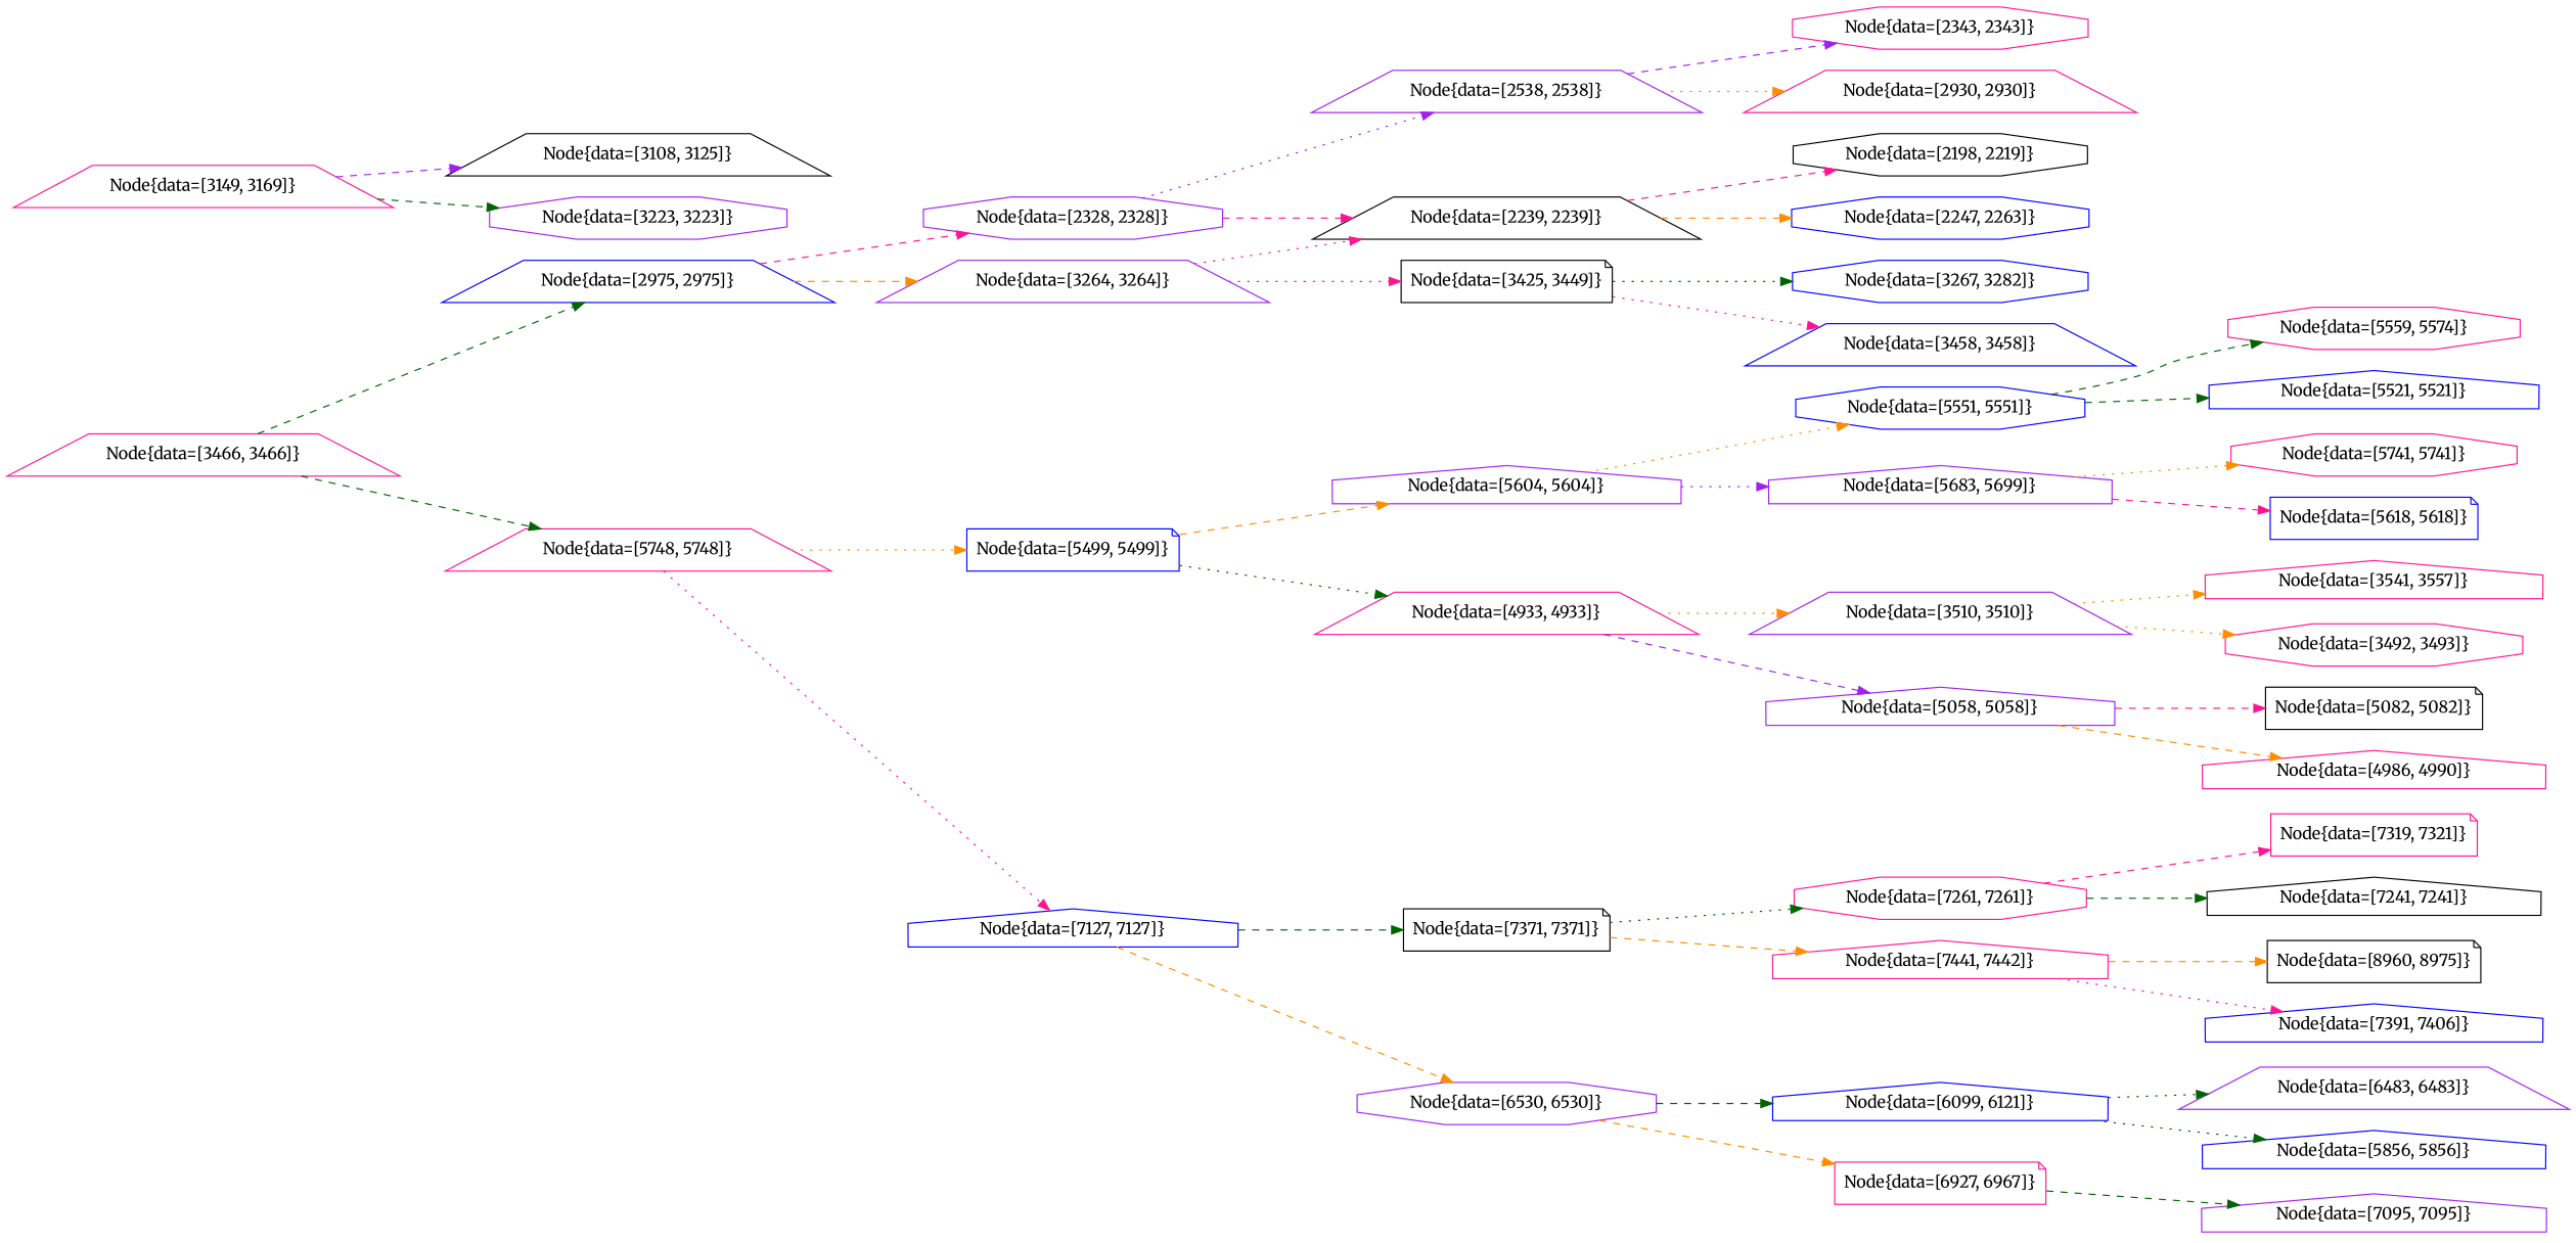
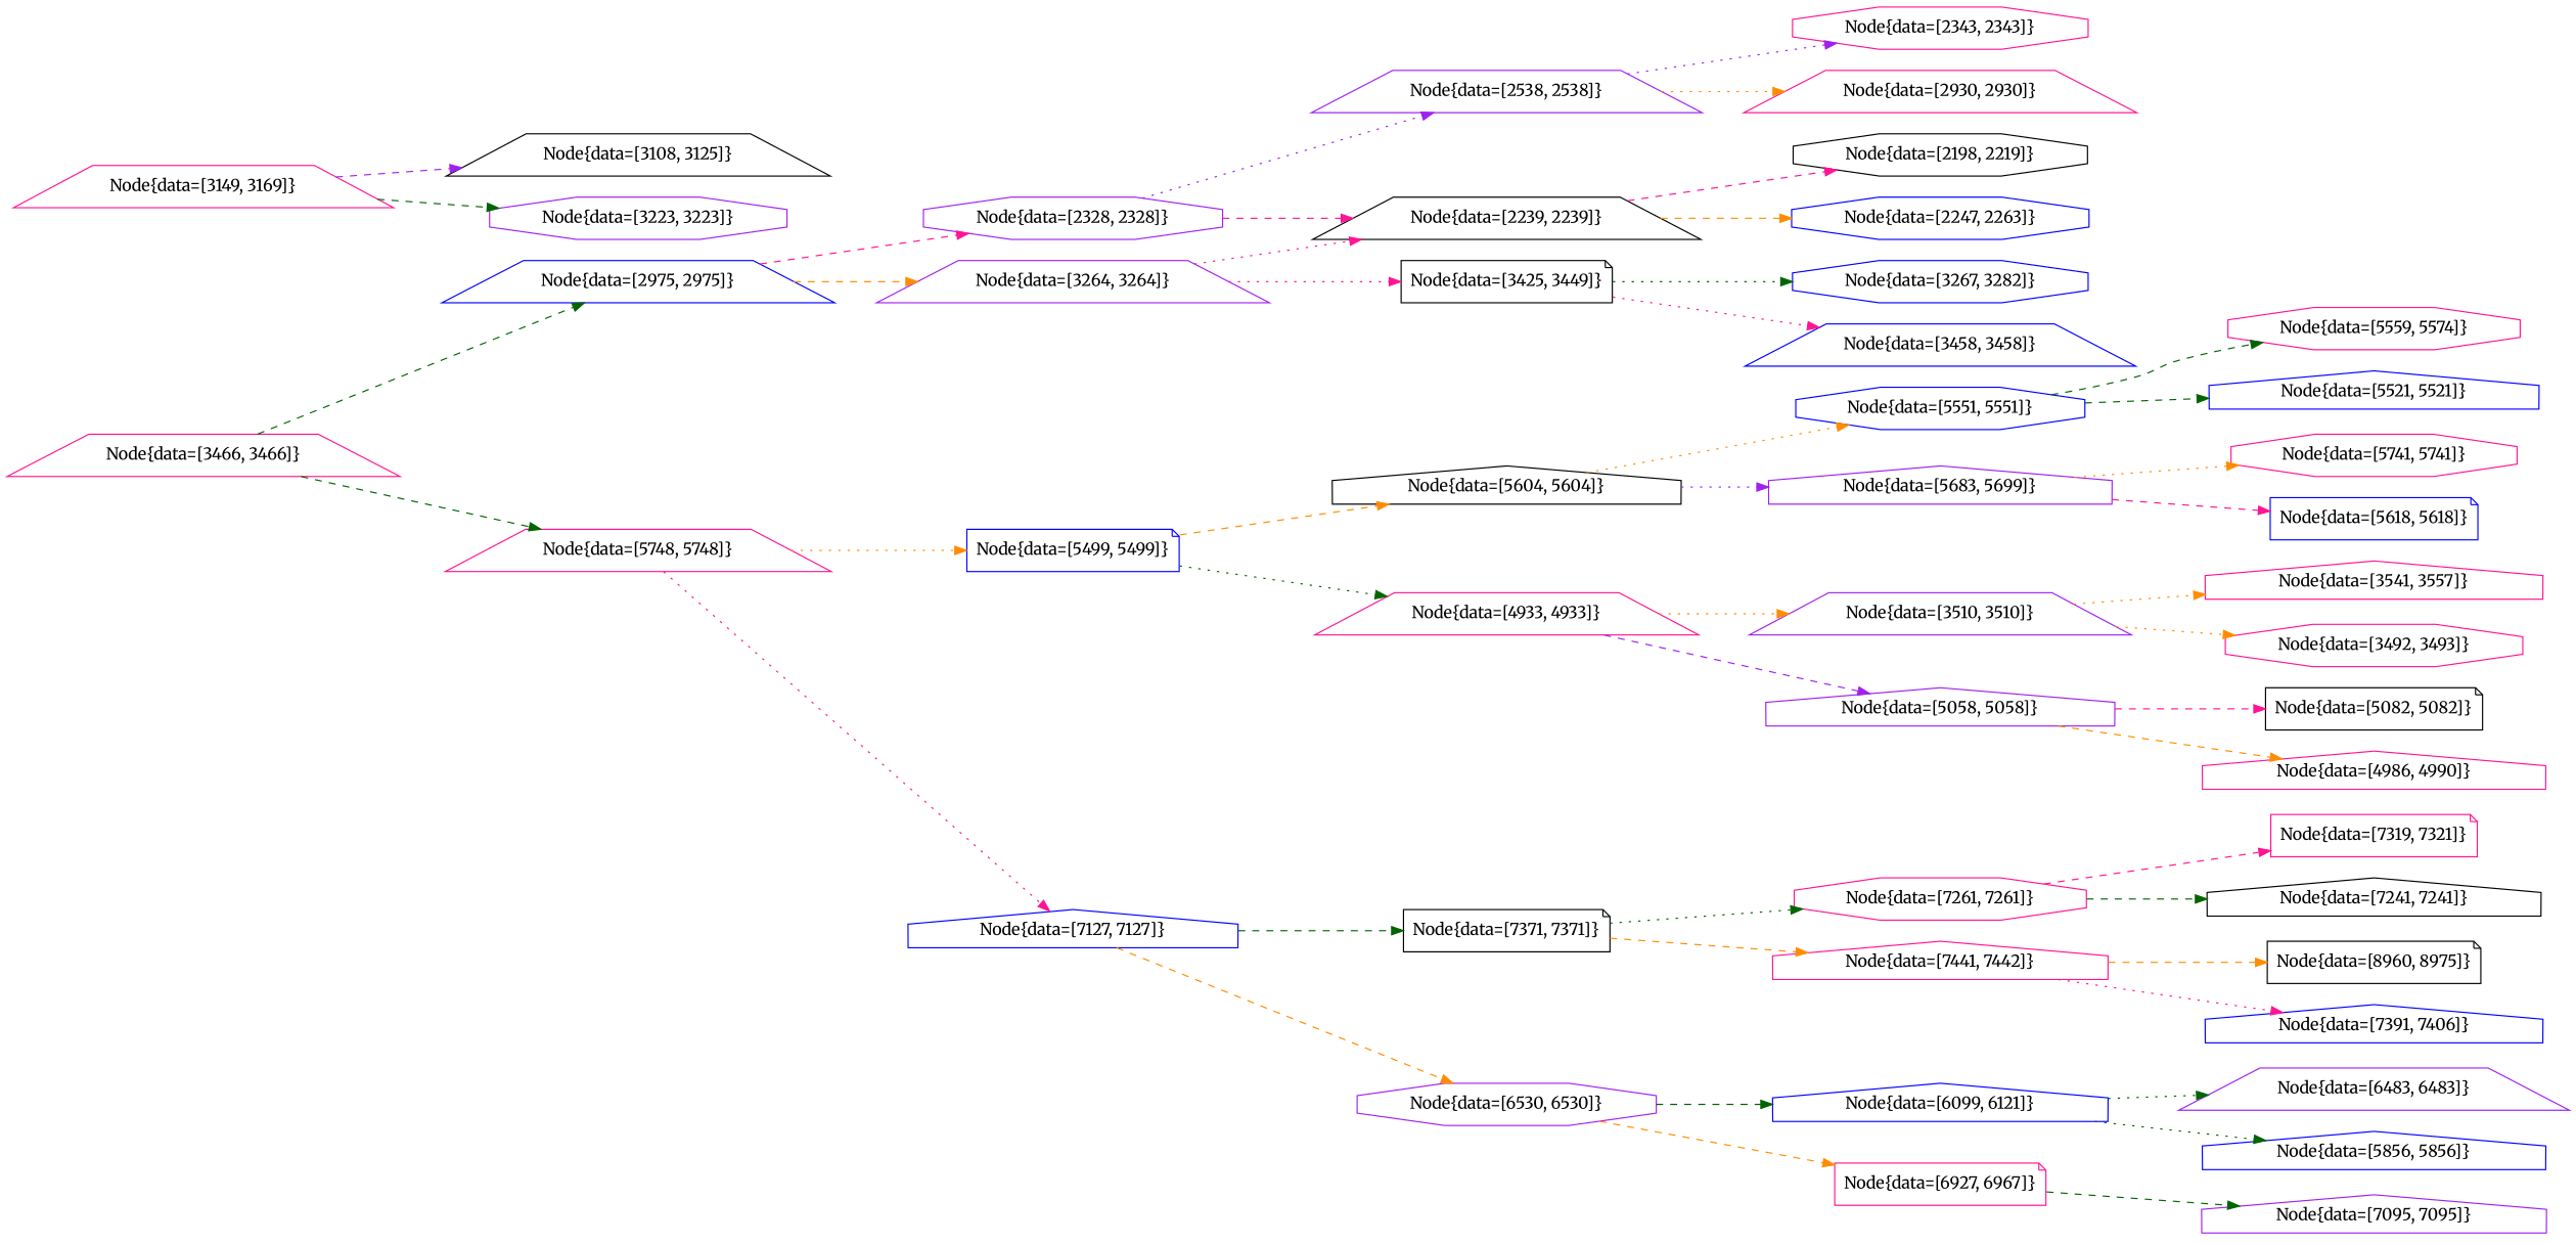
  digraph {
    fontname=Merriweather
    rankdir=LR
    node [color=deeppink fontname=Merriweather shape=trapezium]
    edge [color=darkorange fontname=Merriweather style=dashed]
    n1 [label="Node{data=[3466, 3466]}"]
    n2 [color=blue label="Node{data=[2975, 2975]}"]
    n3 [label="Node{data=[5748, 5748]}"]
    n4 [color=purple label="Node{data=[2328, 2328]}" shape=octagon]
    n5 [color=purple label="Node{data=[3264, 3264]}"]
    n6 [color=blue label="Node{data=[5499, 5499]}" shape=note]
    n7 [color=blue label="Node{data=[7127, 7127]}" shape=house]
    n8 [color=black label="Node{data=[2239, 2239]}"]
    n9 [color=purple label="Node{data=[2538, 2538]}"]
    n10 [color=black label="Node{data=[3425, 3449]}" shape=note]
    n11 [color=black label="Node{data=[2198, 2219]}" shape=octagon]
    n12 [color=blue label="Node{data=[2247, 2263]}" shape=octagon]
    n13 [label="Node{data=[2343, 2343]}" shape=octagon]
    n14 [label="Node{data=[2930, 2930]}"]
    n15 [label="Node{data=[3149, 3169]}"]
    n16 [color=black label="Node{data=[3108, 3125]}"]
    n17 [color=purple label="Node{data=[3223, 3223]}" shape=octagon]
    n18 [color=blue label="Node{data=[3267, 3282]}" shape=octagon]
    n19 [color=blue label="Node{data=[3458, 3458]}"]
    n20 [label="Node{data=[4933, 4933]}"]
-   n21 [color=purple label="Node{data=[5604, 5604]}" shape=house]
+   n21 [color=black label="Node{data=[5604, 5604]}" shape=house]
    n22 [color=purple label="Node{data=[6530, 6530]}" shape=octagon]
    n23 [color=black label="Node{data=[7371, 7371]}" shape=note]
    n24 [color=purple label="Node{data=[3510, 3510]}"]
    n25 [color=purple label="Node{data=[5058, 5058]}" shape=house]
    n26 [color=blue label="Node{data=[5551, 5551]}" shape=octagon]
    n27 [color=purple label="Node{data=[5683, 5699]}" shape=house]
    n28 [label="Node{data=[3492, 3493]}" shape=octagon]
    n29 [label="Node{data=[3541, 3557]}" shape=house]
    n30 [label="Node{data=[4986, 4990]}" shape=house]
    n31 [color=black label="Node{data=[5082, 5082]}" shape=note]
    n32 [color=blue label="Node{data=[5521, 5521]}" shape=house]
    n33 [label="Node{data=[5559, 5574]}" shape=octagon]
    n34 [color=blue label="Node{data=[5618, 5618]}" shape=note]
    n35 [label="Node{data=[5741, 5741]}" shape=octagon]
    n36 [color=blue label="Node{data=[6099, 6121]}" shape=house]
    n37 [label="Node{data=[6927, 6967]}" shape=note]
    n38 [label="Node{data=[7261, 7261]}" shape=octagon]
    n39 [label="Node{data=[7441, 7442]}" shape=house]
    n40 [color=blue label="Node{data=[5856, 5856]}" shape=house]
    n41 [color=purple label="Node{data=[6483, 6483]}"]
    n42 [color=purple label="Node{data=[7095, 7095]}" shape=house]
    n43 [color=black label="Node{data=[7241, 7241]}" shape=house]
    n44 [label="Node{data=[7319, 7321]}" shape=note]
    n45 [color=blue label="Node{data=[7391, 7406]}" shape=house]
    n46 [color=black label="Node{data=[8960, 8975]}" shape=note]
    n1 -> n2 [color=darkgreen]
    n1 -> n3 [color=darkgreen]
    n2 -> n4 [color=deeppink]
    n2 -> n5
    n3 -> n6 [style=dotted]
    n3 -> n7 [color=deeppink style=dotted]
    n4 -> n8 [color=deeppink]
    n4 -> n9 [color=purple style=dotted]
    n5 -> n8 [color=deeppink style=dotted]
    n5 -> n10 [color=deeppink style=dotted]
    n6 -> n20 [color=darkgreen style=dotted]
    n6 -> n21
    n7 -> n22
    n7 -> n23 [color=darkgreen]
    n8 -> n11 [color=deeppink]
    n8 -> n12
-   n9 -> n13 [color=purple]
+   n9 -> n13 [color=purple style=dotted]
    n9 -> n14 [style=dotted]
    n10 -> n18 [color=darkgreen style=dotted]
    n10 -> n19 [color=deeppink style=dotted]
    n15 -> n16 [color=purple]
    n15 -> n17 [color=darkgreen]
    n20 -> n24 [style=dotted]
    n20 -> n25 [color=purple]
    n21 -> n26 [style=dotted]
    n21 -> n27 [color=purple style=dotted]
    n22 -> n36 [color=darkgreen]
    n22 -> n37
    n23 -> n38 [color=darkgreen style=dotted]
    n23 -> n39
    n24 -> n28 [style=dotted]
    n24 -> n29 [style=dotted]
    n25 -> n30
    n25 -> n31 [color=deeppink]
    n26 -> n32 [color=darkgreen]
    n26 -> n33 [color=darkgreen]
    n27 -> n34 [color=deeppink]
    n27 -> n35 [style=dotted]
    n36 -> n40 [color=darkgreen style=dotted]
    n36 -> n41 [color=darkgreen style=dotted]
    n37 -> n42 [color=darkgreen]
    n38 -> n43 [color=darkgreen]
    n38 -> n44 [color=deeppink]
    n39 -> n45 [color=deeppink style=dotted]
    n39 -> n46
  }
